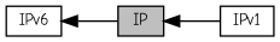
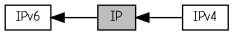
  digraph {
    fontname="Comic Neue"
    rankdir=LR
    node [color=black fillcolor=white fontname="Comic Neue" fontsize=10 shape=box style=filled]
    edge [dir=back fontname="Comic Neue" fontsize=10 labelfontname=Helvetica labelfontsize=10 shape=plaintext style=solid]
-   n1 [height=0.2 label=IPv1 width=0.4]
+   n1 [height=0.2 label=IPv4 width=0.4]
    n2 [height=0.2 label=IPv6 width=0.4]
    n3 [fillcolor=grey75 fontcolor=black height=0.2 label=IP width=0.4]
    n2 -> n3
    n3 -> n1
  }
